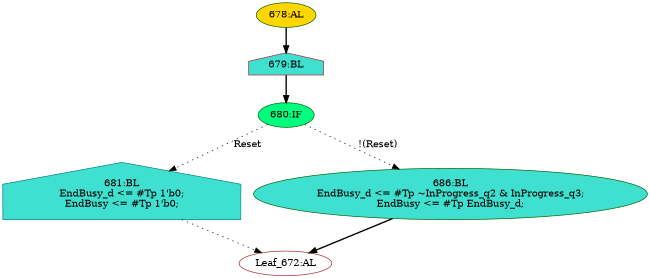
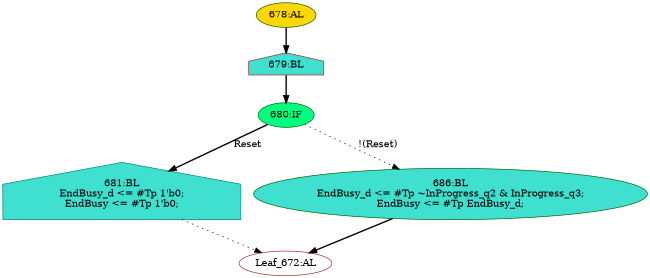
  strict digraph {
    fontname="DejaVu Serif"
    node [color=darkgreen fillcolor=turquoise fontname="DejaVu Serif" shape=ellipse statements="[]" style=filled typ=Block]
    edge [cond="[]" fontname="DejaVu Serif" lineno=None style=bold]
    n1 [ast="<pyverilog.vparser.ast.Block object at 0x7f415540bd50>" color=brown label="679:BL" shape=house]
    n2 [ast="<pyverilog.vparser.ast.IfStatement object at 0x7f415540be10>" fillcolor=springgreen label="680:IF" typ=IfStatement]
    n3 [ast="<pyverilog.vparser.ast.Block object at 0x7f4155411490>" color=teal label="681:BL\nEndBusy_d <= #Tp 1'b0;\nEndBusy <= #Tp 1'b0;" shape=house statements="[<pyverilog.vparser.ast.NonblockingSubstitution object at 0x7f41554114d0>, <pyverilog.vparser.ast.NonblockingSubstitution object at 0x7f4155411690>]"]
    n4 [ast="<pyverilog.vparser.ast.Block object at 0x7f415540be90>" label="686:BL\nEndBusy_d <= #Tp ~InProgress_q2 & InProgress_q3;\nEndBusy <= #Tp EndBusy_d;" statements="[<pyverilog.vparser.ast.NonblockingSubstitution object at 0x7f415540bed0>, <pyverilog.vparser.ast.NonblockingSubstitution object at 0x7f4155411290>]"]
    n5 [color=brown def_var="['EndBusy_d', 'EndBusy']" label="Leaf_672:AL" fillcolor="" statements="" style="" typ=""]
    n6 [ast="<pyverilog.vparser.ast.Always object at 0x7f4155411890>" clk_sens=True fillcolor=gold label="678:AL" sens="['Clk', 'Reset']" typ=Always use_var="['Reset', 'EndBusy_d', 'InProgress_q3', 'InProgress_q2']"]
    n1 -> n2
-   n2 -> n3 [cond="['Reset']" label=Reset lineno=680 style=dotted]
+   n2 -> n3 [cond="['Reset']" label=Reset lineno=680]
    n2 -> n4 [cond="['Reset']" label="!(Reset)" lineno=680 style=dotted]
    n3 -> n5 [style=dotted]
    n4 -> n5
    n6 -> n1
  }
